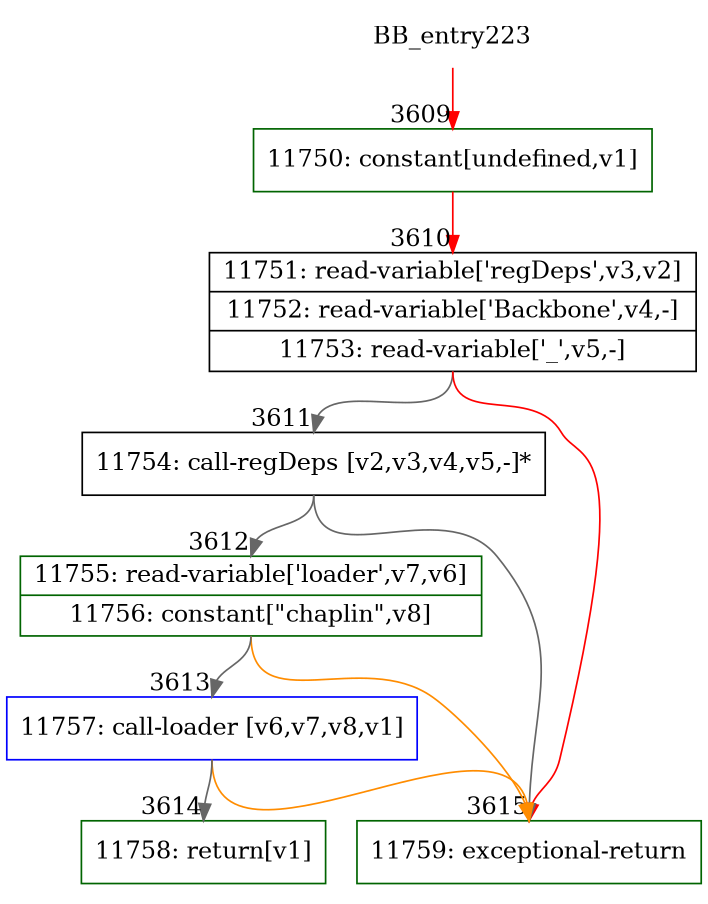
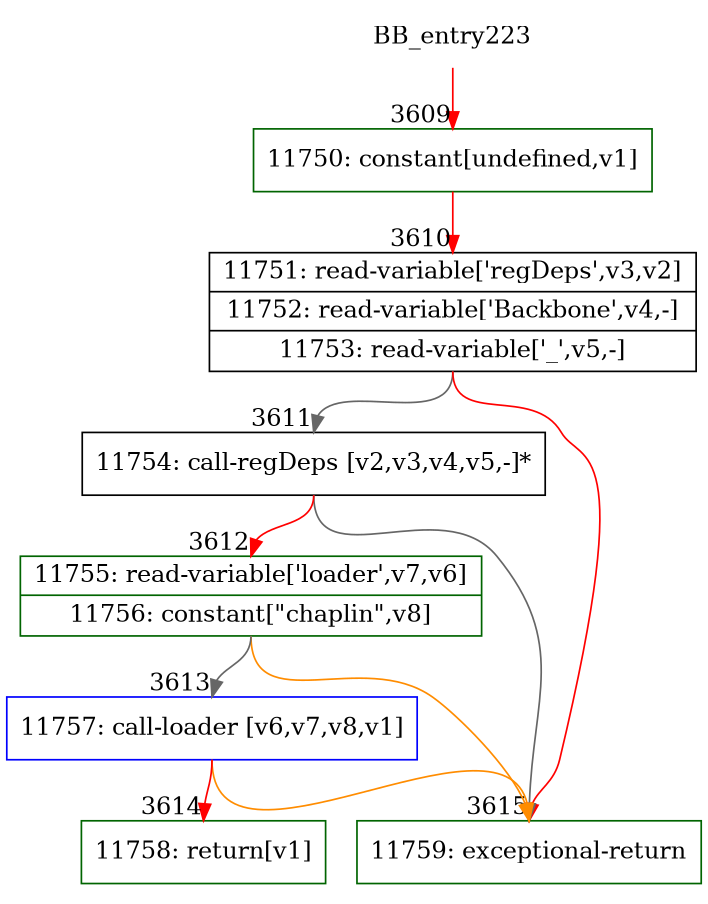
  digraph {
    rankdir=TD
    node [color=darkgreen shape=record]
    edge [color=red headport=n tailport=s]
    n1 [label=BB_entry223 shape=none]
    n2 [label="{11750: constant[undefined,v1]}"]
    n3 [color=black label="{11751: read-variable['regDeps',v3,v2]|11752: read-variable['Backbone',v4,-]|11753: read-variable['_',v5,-]}"]
    n4 [color=black label="{11754: call-regDeps [v2,v3,v4,v5,-]*}"]
    n5 [label="{11759: exceptional-return}"]
    n6 [label="{11755: read-variable['loader',v7,v6]|11756: constant[\"chaplin\",v8]}"]
    n7 [color=blue label="{11757: call-loader [v6,v7,v8,v1]}"]
    n8 [label="{11758: return[v1]}"]
    n1 -> n2 [headlabel="    3609"]
    n2 -> n3 [headlabel="      3610"]
    n3 -> n4 [color=gray40 headlabel="      3611"]
    n3 -> n5 [headlabel="      3615"]
    n4 -> n5 [color=gray40]
-   n4 -> n6 [color=gray40 headlabel="      3612"]
+   n4 -> n6 [headlabel="      3612"]
    n6 -> n5 [color=darkorange]
    n6 -> n7 [color=gray40 headlabel="      3613"]
    n7 -> n5 [color=darkorange]
-   n7 -> n8 [color=gray40 headlabel="      3614"]
+   n7 -> n8 [headlabel="      3614"]
  }
